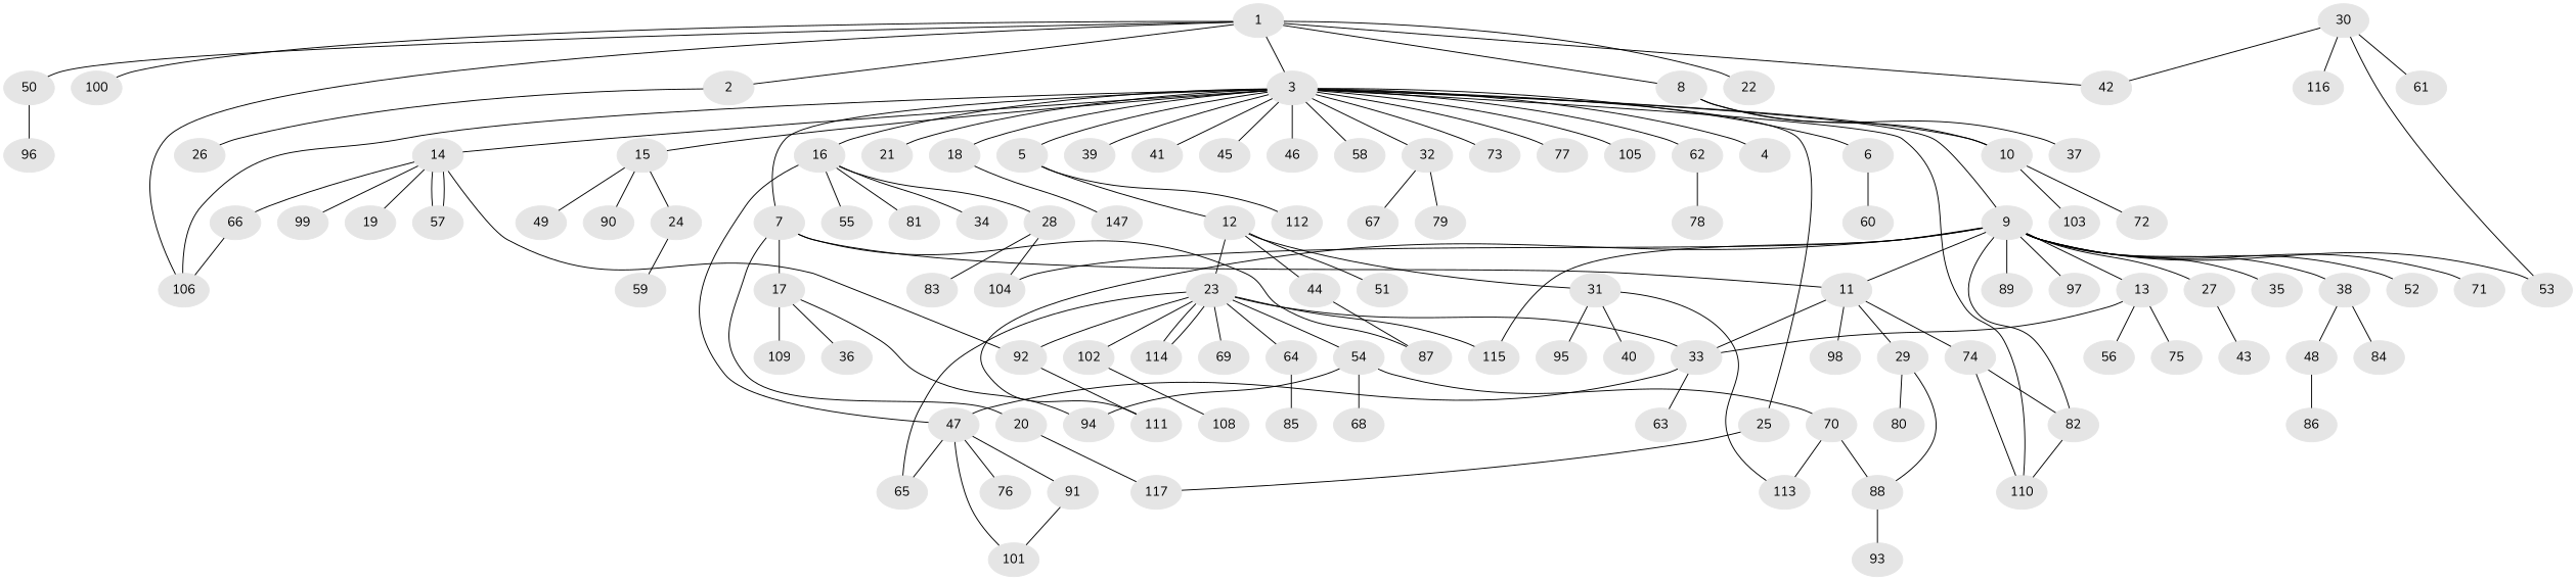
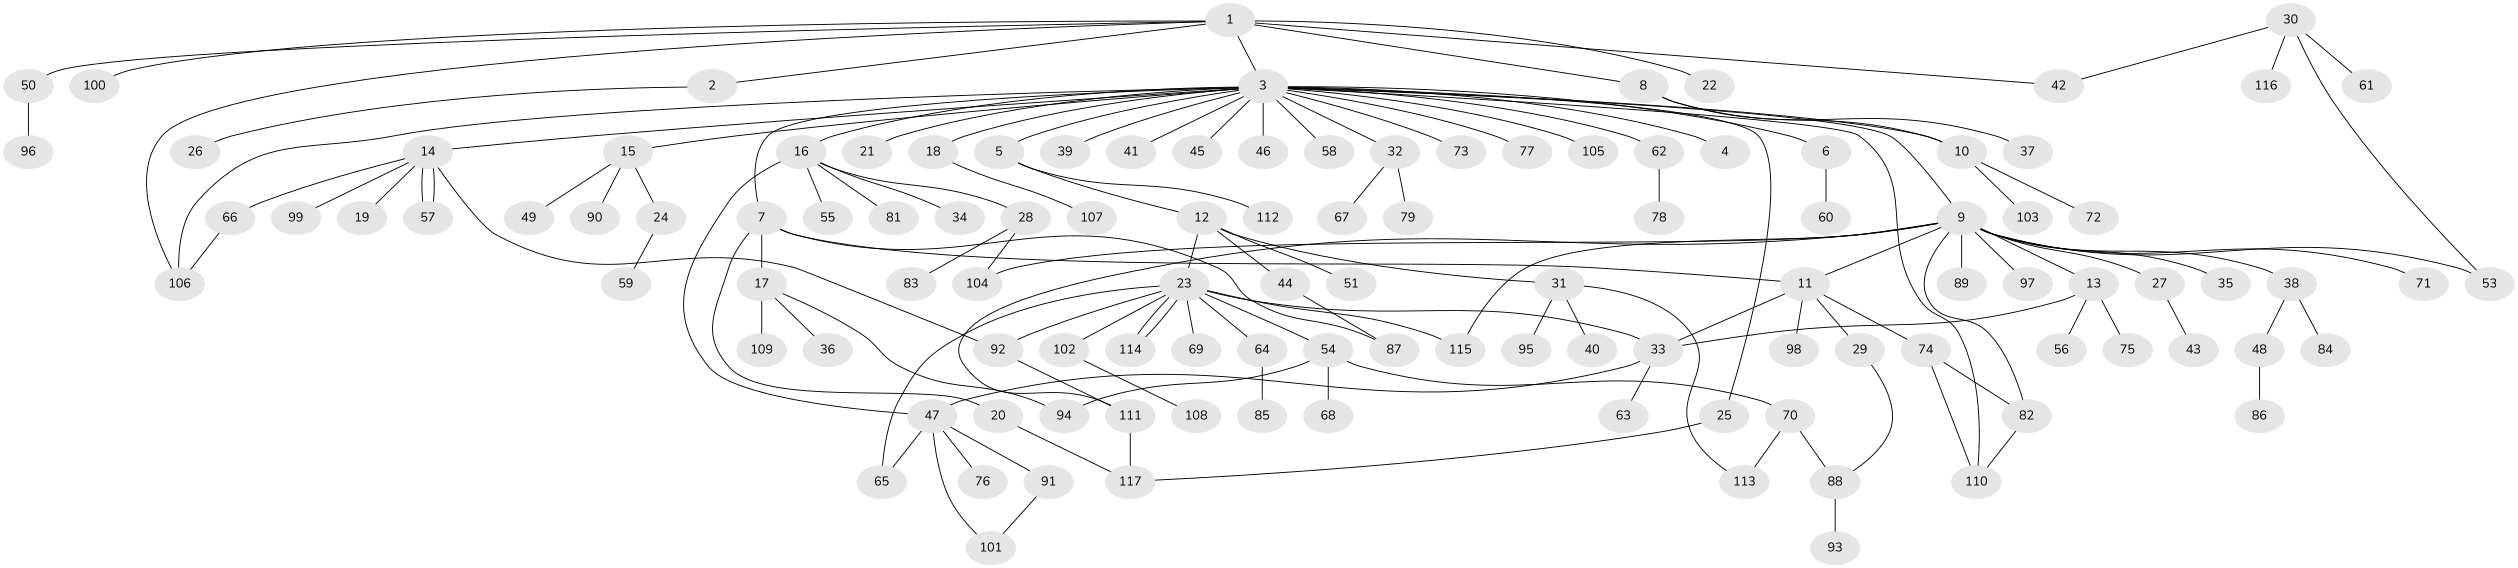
  graph {
    fontname=Nunito
    node [color=gray90 fontname=Nunito style=filled]
    edge [fontname=Nunito]
    1
    2
    3
    8
    22
    42
    50
    100
    106
    26
    4
    5
    6
    7
    9
    10
    14
    15
    16
    18
    21
    25
    32
    39
    41
    45
    46
    58
    62
    73
    77
    105
    110
    37
    96
    12
    112
    60
    11
    17
    20
    87
    13
    27
    35
    38
-   52
    53
    71
    82
    89
    97
    104
    111
    115
    72
    103
    19
    57
    66
    92
    99
    24
    49
    90
    28
    34
    47
    55
    81
-   107 [label=147]
+   107
    117
    67
    79
    78
    23
    31
    44
    51
    29
    33
    74
    98
    36
    94
    109
    56
    75
    43
    48
    84
-   80
    88
    63
    54
    64
    65
    69
    102
    114
    40
    95
    113
    59
    83
    76
    91
    101
    30
    61
    116
    68
    70
    85
    108
    93
    86
    1 -- 2
    1 -- 3
    1 -- 8
    1 -- 22
    1 -- 42
    1 -- 50
    1 -- 100
    1 -- 106
    2 -- 26
    3 -- 106
    3 -- 4
    3 -- 5
    3 -- 6
    3 -- 7
    3 -- 9
    3 -- 10
    3 -- 14
    3 -- 15
    3 -- 16
    3 -- 18
    3 -- 21
    3 -- 25
    3 -- 32
    3 -- 39
    3 -- 41
    3 -- 45
    3 -- 46
    3 -- 58
    3 -- 62
    3 -- 73
    3 -- 77
    3 -- 105
    3 -- 110
    8 -- 10
    8 -- 37
    50 -- 96
    5 -- 12
    5 -- 112
    6 -- 60
    7 -- 11
    7 -- 17
    7 -- 20
    7 -- 87
    9 -- 11
    9 -- 13
    9 -- 27
    9 -- 35
    9 -- 38
-   9 -- 52
    9 -- 53
    9 -- 71
    9 -- 82
    9 -- 89
    9 -- 97
    9 -- 104
    9 -- 111
    9 -- 115
    10 -- 72
    10 -- 103
    14 -- 19
    14 -- 57
    14 -- 57
    14 -- 66
    14 -- 92
    14 -- 99
    15 -- 24
    15 -- 49
    15 -- 90
    16 -- 28
    16 -- 34
    16 -- 47
    16 -- 55
    16 -- 81
    18 -- 107
    25 -- 117
    32 -- 67
    32 -- 79
    62 -- 78
    12 -- 23
    12 -- 31
    12 -- 44
    12 -- 51
    11 -- 29
    11 -- 33
    11 -- 74
    11 -- 98
    17 -- 36
    17 -- 94
    17 -- 109
    20 -- 117
    13 -- 33
    13 -- 56
    13 -- 75
    27 -- 43
    38 -- 48
    38 -- 84
    82 -- 110
+   111 -- 117
    66 -- 106
    92 -- 111
    24 -- 59
    28 -- 104
    28 -- 83
    47 -- 65
    47 -- 76
    47 -- 91
    47 -- 101
    23 -- 115
    23 -- 92
    23 -- 33
    23 -- 54
    23 -- 64
    23 -- 65
    23 -- 69
    23 -- 102
    23 -- 114
    23 -- 114
    31 -- 40
    31 -- 95
    31 -- 113
    44 -- 87
-   29 -- 80
    29 -- 88
    33 -- 47
    33 -- 63
    74 -- 110
    74 -- 82
    48 -- 86
    88 -- 93
    54 -- 94
    54 -- 68
    54 -- 70
    64 -- 85
    102 -- 108
    91 -- 101
    30 -- 42
    30 -- 53
    30 -- 61
    30 -- 116
    70 -- 88
    70 -- 113
  }
